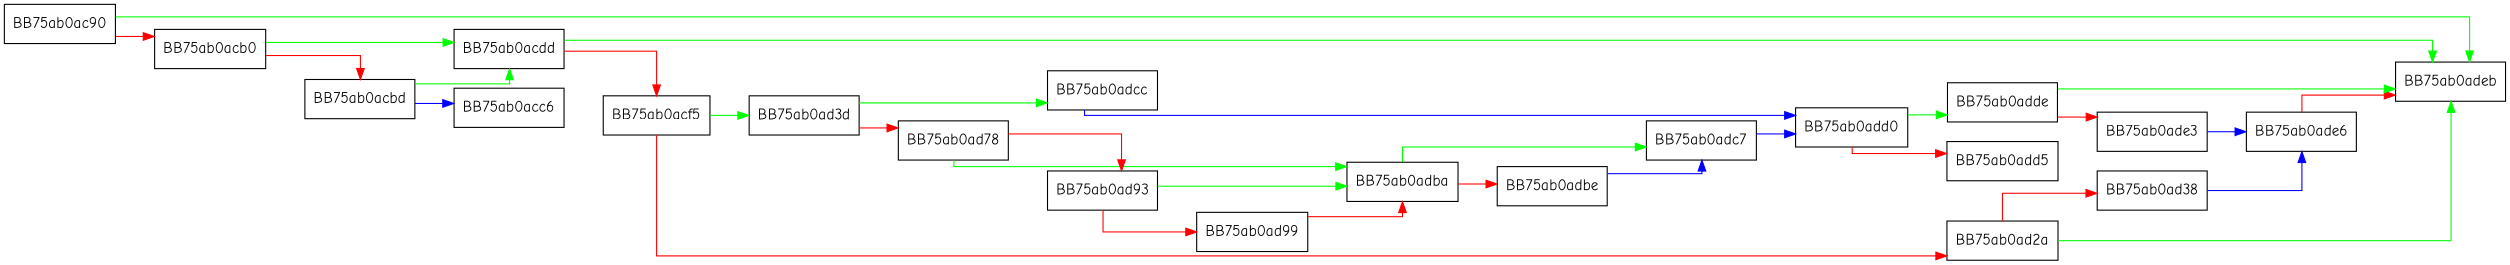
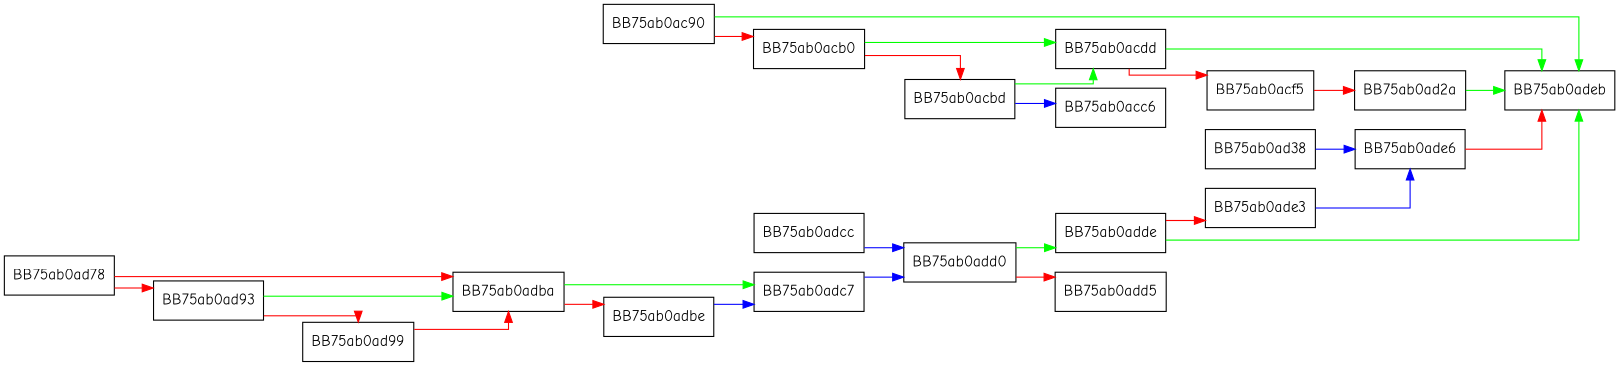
  digraph {
    fontname="Comic Neue"
    rankdir=LR
    splines=ortho
    node [fontname="Comic Neue" shape=box]
    edge [color=red fontname="Comic Neue"]
    BB75ab0ac90
    BB75ab0adeb
    BB75ab0acb0
    BB75ab0acdd
    BB75ab0acbd
    BB75ab0acf5
    BB75ab0acc6
-   BB75ab0ad3d
    BB75ab0ad2a
    BB75ab0adcc
    BB75ab0ad78
    BB75ab0ad38
    BB75ab0add0
    BB75ab0adba
    BB75ab0ad93
    BB75ab0ade6
    BB75ab0adde
    BB75ab0add5
    BB75ab0adc7
    BB75ab0adbe
    BB75ab0ad99
    BB75ab0ade3
    BB75ab0ac90 -> BB75ab0adeb [color=green]
    BB75ab0ac90 -> BB75ab0acb0
    BB75ab0acb0 -> BB75ab0acdd [color=green]
    BB75ab0acb0 -> BB75ab0acbd
    BB75ab0acdd -> BB75ab0adeb [color=green]
    BB75ab0acdd -> BB75ab0acf5
    BB75ab0acbd -> BB75ab0acdd [color=green]
    BB75ab0acbd -> BB75ab0acc6 [color=blue]
-   BB75ab0acf5 -> BB75ab0ad3d [color=green]
    BB75ab0acf5 -> BB75ab0ad2a
-   BB75ab0ad3d -> BB75ab0adcc [color=green]
-   BB75ab0ad3d -> BB75ab0ad78
    BB75ab0ad2a -> BB75ab0adeb [color=green]
-   BB75ab0ad2a -> BB75ab0ad38
    BB75ab0adcc -> BB75ab0add0 [color=blue]
-   BB75ab0ad78 -> BB75ab0adba [color=green]
+   BB75ab0ad78 -> BB75ab0adba
    BB75ab0ad78 -> BB75ab0ad93
    BB75ab0ad38 -> BB75ab0ade6 [color=blue]
    BB75ab0add0 -> BB75ab0adde [color=green]
    BB75ab0add0 -> BB75ab0add5
    BB75ab0adba -> BB75ab0adc7 [color=green]
    BB75ab0adba -> BB75ab0adbe
    BB75ab0ad93 -> BB75ab0adba [color=green]
    BB75ab0ad93 -> BB75ab0ad99
    BB75ab0ade6 -> BB75ab0adeb
    BB75ab0adde -> BB75ab0adeb [color=green]
    BB75ab0adde -> BB75ab0ade3
    BB75ab0adc7 -> BB75ab0add0 [color=blue]
    BB75ab0adbe -> BB75ab0adc7 [color=blue]
    BB75ab0ad99 -> BB75ab0adba
    BB75ab0ade3 -> BB75ab0ade6 [color=blue]
  }
